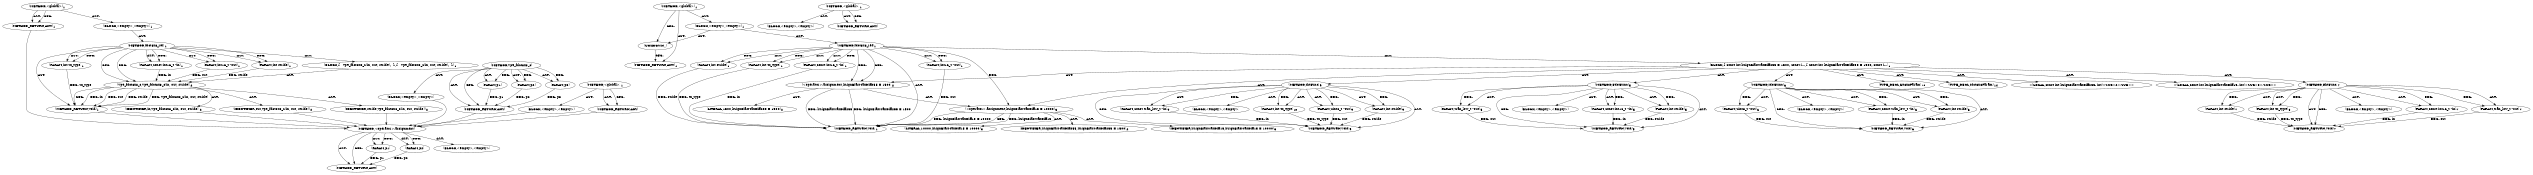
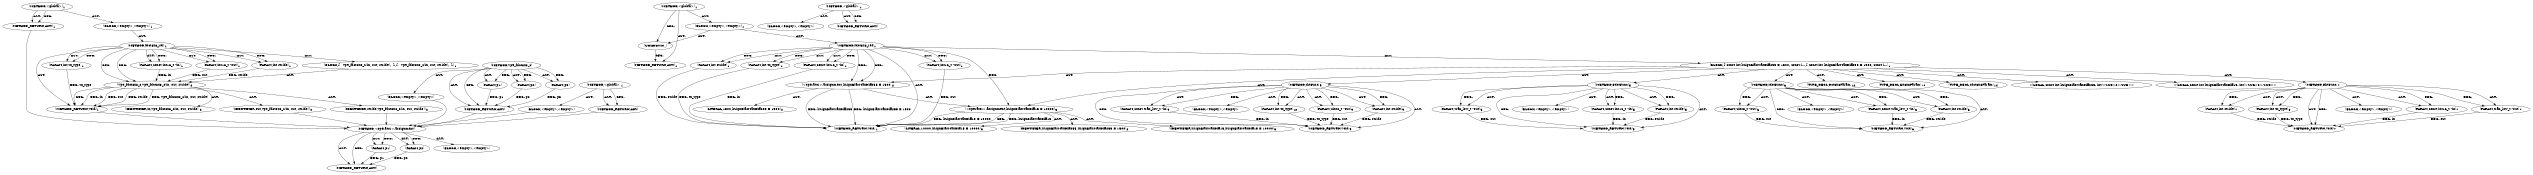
  digraph {
    n1 [label=<(METHOD,&lt;global&gt;)<SUB>1</SUB>>]
    n2 [label=<(BLOCK,&lt;empty&gt;,&lt;empty&gt;)<SUB>1</SUB>>]
    n3 [label=<(METHOD_RETURN,ANY)<SUB>1</SUB>>]
    n4 [label=<(METHOD,fdct8x8_ref)<SUB>1</SUB>>]
    n5 [label=<(METHOD,&lt;operator&gt;.assignment)>]
    n6 [label=<(PARAM,const int16_t *in)<SUB>1</SUB>>]
    n7 [label=<(PARAM,int16_t *out)<SUB>1</SUB>>]
    n8 [label=<(PARAM,int stride)<SUB>1</SUB>>]
    n9 [label=<(PARAM,int tx_type)<SUB>1</SUB>>]
    n10 [label=<(BLOCK,{   vp9_fdct8x8_c(in, out, stride);  },{   vp9_fdct8x8_c(in, out, stride);  })<SUB>1</SUB>>]
    n11 [label=<(vp9_fdct8x8_c,vp9_fdct8x8_c(in, out, stride))<SUB>2</SUB>>]
    n12 [label=<(METHOD_RETURN,void)<SUB>1</SUB>>]
    n13 [label=<(IDENTIFIER,in,vp9_fdct8x8_c(in, out, stride))<SUB>2</SUB>>]
    n14 [label=<(IDENTIFIER,out,vp9_fdct8x8_c(in, out, stride))<SUB>2</SUB>>]
    n15 [label=<(IDENTIFIER,stride,vp9_fdct8x8_c(in, out, stride))<SUB>2</SUB>>]
    n16 [label=<(PARAM,p1)>]
    n17 [label=<(PARAM,p2)>]
    n18 [label=<(BLOCK,&lt;empty&gt;,&lt;empty&gt;)>]
    n19 [label=<(METHOD_RETURN,ANY)>]
    n20 [label=<(METHOD,vp9_fdct8x8_c)>]
    n21 [label=<(PARAM,p1)>]
    n22 [label=<(PARAM,p2)>]
    n23 [label=<(PARAM,p3)>]
    n24 [label=<(BLOCK,&lt;empty&gt;,&lt;empty&gt;)>]
    n25 [label=<(METHOD_RETURN,ANY)>]
    n26 [label=<(METHOD,&lt;global&gt;)<SUB>1</SUB>>]
    n27 [label=<(BLOCK,&lt;empty&gt;,&lt;empty&gt;)>]
    n28 [label=<(METHOD_RETURN,ANY)>]
    n29 [label=<(METHOD,&lt;global&gt;)<SUB>1</SUB>>]
    n30 [label=<(BLOCK,&lt;empty&gt;,&lt;empty&gt;)<SUB>1</SUB>>]
    n31 [label=<(UNKNOWN,,)>]
    n32 [label=<(METHOD_RETURN,ANY)<SUB>1</SUB>>]
    n33 [label=<(METHOD,fdct8x8_ref)<SUB>1</SUB>>]
    n34 [label=<(PARAM,const int16_t *in)<SUB>1</SUB>>]
    n35 [label=<(PARAM,int16_t *out)<SUB>1</SUB>>]
    n36 [label=<(PARAM,int stride)<SUB>1</SUB>>]
    n37 [label=<(PARAM,int tx_type)<SUB>1</SUB>>]
    n38 [label=<(BLOCK,{ const int kSignBiasMaxDiff255 = 1500; const i...,{ const int kSignBiasMaxDiff255 = 1500; const i...)<SUB>1</SUB>>]
    n39 [label=<(&lt;operator&gt;.assignment,kSignBiasMaxDiff255 = 1500)<SUB>2</SUB>>]
    n40 [label=<(&lt;operator&gt;.assignment,kSignBiasMaxDiff15 = 10000)<SUB>3</SUB>>]
    n41 [label=<(METHOD_RETURN,void)<SUB>1</SUB>>]
    n42 [label="<(LOCAL,const int kSignBiasMaxDiff255: int)<SUB>2</SUB>>"]
    n43 [label="<(LOCAL,const int kSignBiasMaxDiff15: int)<SUB>3</SUB>>"]
    n44 [label=<(METHOD,FdctFunc)<SUB>5</SUB>>]
    n45 [label=<(METHOD,IdctFunc)<SUB>6</SUB>>]
    n46 [label=<(METHOD,FhtFunc)<SUB>7</SUB>>]
    n47 [label=<(METHOD,IhtFunc)<SUB>9</SUB>>]
+   n48 [label=<(TYPE_DECL,Dct8x8Param)<SUB>12</SUB>>]
    n49 [label=<(TYPE_DECL,Ht8x8Param)<SUB>18</SUB>>]
    n50 [label=<(TYPE_DECL,Idct8x8Param)<SUB>14</SUB>>]
    n51 [label=<(LITERAL,1500,kSignBiasMaxDiff255 = 1500)<SUB>2</SUB>>]
    n52 [label=<(IDENTIFIER,kSignBiasMaxDiff255,kSignBiasMaxDiff255 = 1500)<SUB>2</SUB>>]
    n53 [label=<(IDENTIFIER,kSignBiasMaxDiff15,kSignBiasMaxDiff15 = 10000)<SUB>3</SUB>>]
    n54 [label=<(LITERAL,10000,kSignBiasMaxDiff15 = 10000)<SUB>3</SUB>>]
    n55 [label=<(PARAM,const int16_t *in)<SUB>5</SUB>>]
    n56 [label=<(PARAM,tran_low_t *out)<SUB>5</SUB>>]
    n57 [label=<(PARAM,int stride)<SUB>5</SUB>>]
    n58 [label=<(BLOCK,&lt;empty&gt;,&lt;empty&gt;)>]
    n59 [label=<(METHOD_RETURN,void)<SUB>5</SUB>>]
    n60 [label=<(PARAM,const tran_low_t *in)<SUB>6</SUB>>]
    n61 [label=<(PARAM,uint8_t *out)<SUB>6</SUB>>]
    n62 [label=<(PARAM,int stride)<SUB>6</SUB>>]
    n63 [label=<(BLOCK,&lt;empty&gt;,&lt;empty&gt;)>]
    n64 [label=<(METHOD_RETURN,void)<SUB>6</SUB>>]
    n65 [label=<(PARAM,const int16_t *in)<SUB>7</SUB>>]
    n66 [label=<(PARAM,tran_low_t *out)<SUB>7</SUB>>]
    n67 [label=<(PARAM,int stride)<SUB>7</SUB>>]
    n68 [label=<(PARAM,int tx_type)<SUB>8</SUB>>]
    n69 [label=<(BLOCK,&lt;empty&gt;,&lt;empty&gt;)>]
    n70 [label=<(METHOD_RETURN,void)<SUB>7</SUB>>]
    n71 [label=<(PARAM,const tran_low_t *in)<SUB>9</SUB>>]
    n72 [label=<(PARAM,uint8_t *out)<SUB>9</SUB>>]
    n73 [label=<(PARAM,int stride)<SUB>9</SUB>>]
    n74 [label=<(PARAM,int tx_type)<SUB>10</SUB>>]
    n75 [label=<(BLOCK,&lt;empty&gt;,&lt;empty&gt;)>]
    n76 [label=<(METHOD_RETURN,void)<SUB>9</SUB>>]
    n77 [label=<(METHOD,&lt;global&gt;)<SUB>1</SUB>>]
    n78 [label=<(BLOCK,&lt;empty&gt;,&lt;empty&gt;)>]
    n79 [label=<(METHOD_RETURN,ANY)>]
    n1 -> n2 [label="AST: "]
    n1 -> n3 [label="AST: "]
    n1 -> n3 [label="CFG: "]
    n2 -> n4 [label="AST: "]
    n3 -> n5
    n4 -> n6 [label="AST: "]
    n4 -> n6 [label="DDG: "]
    n4 -> n7 [label="AST: "]
    n4 -> n7 [label="DDG: "]
    n4 -> n8 [label="AST: "]
    n4 -> n8 [label="DDG: "]
    n4 -> n9 [label="AST: "]
    n4 -> n9 [label="DDG: "]
    n4 -> n10 [label="AST: "]
    n4 -> n11 [label="CFG: "]
    n4 -> n11 [label="DDG: "]
    n4 -> n12 [label="AST: "]
    n5 -> n16 [label="AST: "]
    n5 -> n16 [label="DDG: "]
    n5 -> n17 [label="AST: "]
    n5 -> n17 [label="DDG: "]
    n5 -> n18 [label="AST: "]
    n5 -> n19 [label="AST: "]
    n5 -> n19 [label="CFG: "]
    n6 -> n11 [label="DDG: in"]
    n7 -> n11 [label="DDG: out"]
    n8 -> n11 [label="DDG: stride"]
    n9 -> n12 [label="DDG: tx_type"]
    n10 -> n11 [label="AST: "]
    n11 -> n12 [label="CFG: "]
    n11 -> n12 [label="DDG: in"]
    n11 -> n12 [label="DDG: out"]
    n11 -> n12 [label="DDG: stride"]
    n11 -> n12 [label="DDG: vp9_fdct8x8_c(in, out, stride)"]
    n11 -> n13 [label="AST: "]
    n11 -> n14 [label="AST: "]
    n11 -> n15 [label="AST: "]
    n12 -> n5
-   n13 -> n5
    n14 -> n5
    n15 -> n5
    n16 -> n19 [label="DDG: p1"]
    n17 -> n19 [label="DDG: p2"]
    n20 -> n21 [label="AST: "]
    n20 -> n21 [label="DDG: "]
    n20 -> n22 [label="AST: "]
    n20 -> n22 [label="DDG: "]
    n20 -> n23 [label="AST: "]
    n20 -> n23 [label="DDG: "]
    n20 -> n24 [label="AST: "]
    n20 -> n25 [label="AST: "]
    n20 -> n25 [label="CFG: "]
    n21 -> n25 [label="DDG: p1"]
    n22 -> n25 [label="DDG: p2"]
    n23 -> n25 [label="DDG: p3"]
    n24 -> n5
    n25 -> n5
    n26 -> n27 [label="AST: "]
    n26 -> n28 [label="AST: "]
    n26 -> n28 [label="CFG: "]
    n27 -> n5
    n28 -> n5
    n29 -> n30 [label="AST: "]
    n29 -> n31 [label="CFG: "]
    n29 -> n32 [label="AST: "]
    n30 -> n31 [label="AST: "]
    n30 -> n33 [label="AST: "]
    n31 -> n32 [label="CFG: "]
    n33 -> n34 [label="AST: "]
    n33 -> n34 [label="DDG: "]
    n33 -> n35 [label="AST: "]
    n33 -> n35 [label="DDG: "]
    n33 -> n36 [label="AST: "]
    n33 -> n36 [label="DDG: "]
    n33 -> n37 [label="AST: "]
    n33 -> n37 [label="DDG: "]
    n33 -> n38 [label="AST: "]
    n33 -> n39 [label="CFG: "]
    n33 -> n39 [label="DDG: "]
    n33 -> n40 [label="DDG: "]
    n33 -> n41 [label="AST: "]
    n34 -> n41 [label="DDG: in"]
    n35 -> n41 [label="DDG: out"]
    n36 -> n41 [label="DDG: stride"]
    n37 -> n41 [label="DDG: tx_type"]
    n38 -> n39 [label="AST: "]
    n38 -> n40 [label="AST: "]
    n38 -> n42 [label="AST: "]
    n38 -> n43 [label="AST: "]
    n38 -> n44 [label="AST: "]
    n38 -> n45 [label="AST: "]
    n38 -> n46 [label="AST: "]
    n38 -> n47 [label="AST: "]
+   n38 -> n48 [label="AST: "]
    n38 -> n49 [label="AST: "]
    n38 -> n50 [label="AST: "]
    n39 -> n40 [label="AST: "]
    n39 -> n41 [label="DDG: kSignBiasMaxDiff255"]
    n39 -> n41 [label="DDG: kSignBiasMaxDiff255 = 1500"]
    n39 -> n51 [label="AST: "]
    n40 -> n41 [label="CFG: "]
    n40 -> n41 [label="DDG: kSignBiasMaxDiff15"]
    n40 -> n41 [label="DDG: kSignBiasMaxDiff15 = 10000"]
    n40 -> n52 [label="AST: "]
    n40 -> n53 [label="AST: "]
    n40 -> n54 [label="AST: "]
    n44 -> n55 [label="AST: "]
    n44 -> n55 [label="DDG: "]
    n44 -> n56 [label="AST: "]
    n44 -> n56 [label="DDG: "]
    n44 -> n57 [label="AST: "]
    n44 -> n57 [label="DDG: "]
    n44 -> n58 [label="AST: "]
    n44 -> n59 [label="AST: "]
    n44 -> n59 [label="CFG: "]
    n45 -> n60 [label="AST: "]
    n45 -> n60 [label="DDG: "]
    n45 -> n61 [label="AST: "]
    n45 -> n61 [label="DDG: "]
    n45 -> n62 [label="AST: "]
    n45 -> n62 [label="DDG: "]
    n45 -> n63 [label="AST: "]
    n45 -> n64 [label="AST: "]
    n45 -> n64 [label="CFG: "]
    n46 -> n65 [label="AST: "]
    n46 -> n65 [label="DDG: "]
    n46 -> n66 [label="AST: "]
    n46 -> n66 [label="DDG: "]
    n46 -> n67 [label="AST: "]
    n46 -> n67 [label="DDG: "]
    n46 -> n68 [label="AST: "]
    n46 -> n68 [label="DDG: "]
    n46 -> n69 [label="AST: "]
    n46 -> n70 [label="AST: "]
    n46 -> n70 [label="CFG: "]
    n47 -> n71 [label="AST: "]
    n47 -> n71 [label="DDG: "]
    n47 -> n72 [label="AST: "]
    n47 -> n72 [label="DDG: "]
    n47 -> n73 [label="AST: "]
    n47 -> n73 [label="DDG: "]
    n47 -> n74 [label="AST: "]
    n47 -> n74 [label="DDG: "]
    n47 -> n75 [label="AST: "]
    n47 -> n76 [label="AST: "]
    n47 -> n76 [label="CFG: "]
    n55 -> n59 [label="DDG: in"]
    n56 -> n59 [label="DDG: out"]
    n57 -> n59 [label="DDG: stride"]
    n60 -> n64 [label="DDG: in"]
    n61 -> n64 [label="DDG: out"]
    n62 -> n64 [label="DDG: stride"]
    n65 -> n70 [label="DDG: in"]
    n66 -> n70 [label="DDG: out"]
    n67 -> n70 [label="DDG: stride"]
    n68 -> n70 [label="DDG: tx_type"]
    n71 -> n76 [label="DDG: in"]
    n72 -> n76 [label="DDG: out"]
    n73 -> n76 [label="DDG: stride"]
    n74 -> n76 [label="DDG: tx_type"]
    n77 -> n78 [label="AST: "]
    n77 -> n79 [label="AST: "]
    n77 -> n79 [label="CFG: "]
  }
